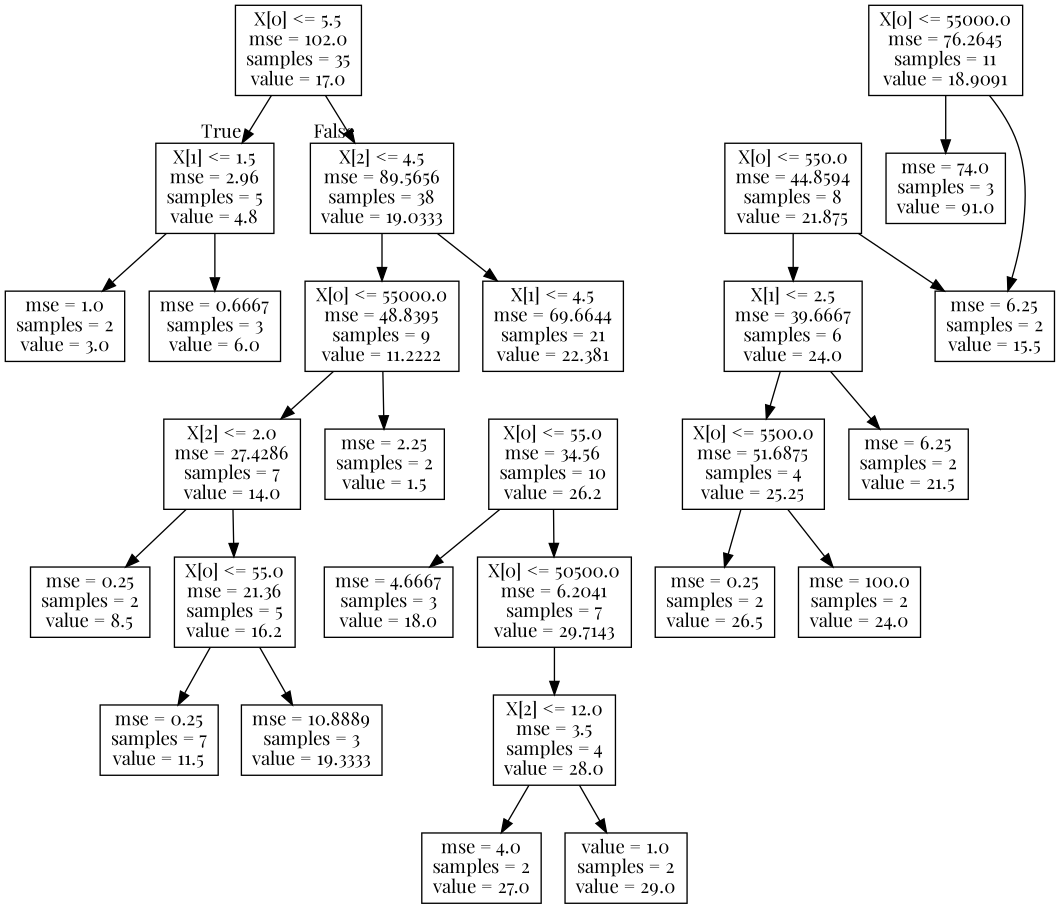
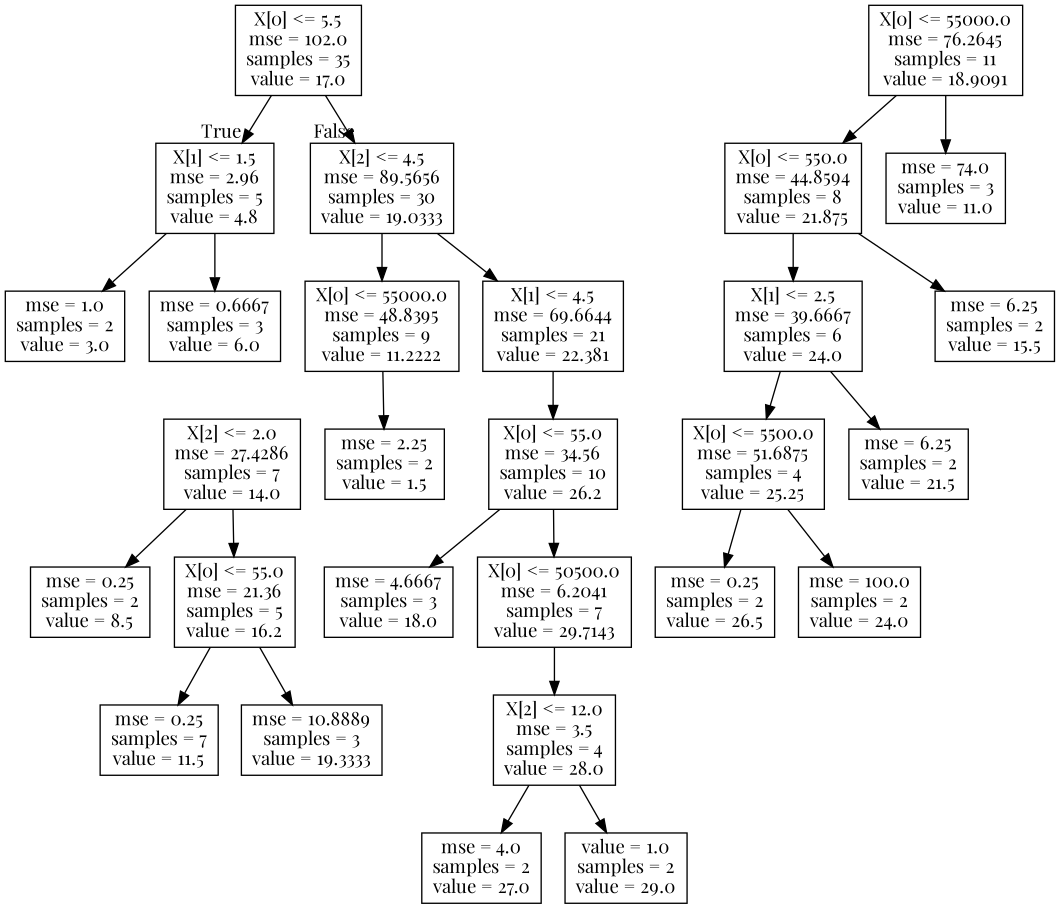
  digraph {
    fontname="Playfair Display"
    node [fontname="Playfair Display" shape=box]
    edge [fontname="Playfair Display"]
    n1 [label="X[0] <= 5.5\nmse = 102.0\nsamples = 35\nvalue = 17.0"]
    n2 [label="X[1] <= 1.5\nmse = 2.96\nsamples = 5\nvalue = 4.8"]
-   n3 [label="X[2] <= 4.5\nmse = 89.5656\nsamples = 38\nvalue = 19.0333"]
+   n3 [label="X[2] <= 4.5\nmse = 89.5656\nsamples = 30\nvalue = 19.0333"]
    n4 [label="mse = 1.0\nsamples = 2\nvalue = 3.0"]
    n5 [label="mse = 0.6667\nsamples = 3\nvalue = 6.0"]
    n6 [label="X[0] <= 55000.0\nmse = 48.8395\nsamples = 9\nvalue = 11.2222"]
    n7 [label="X[1] <= 4.5\nmse = 69.6644\nsamples = 21\nvalue = 22.381"]
    n8 [label="X[2] <= 2.0\nmse = 27.4286\nsamples = 7\nvalue = 14.0"]
    n9 [label="mse = 2.25\nsamples = 2\nvalue = 1.5"]
    n10 [label="X[0] <= 55.0\nmse = 34.56\nsamples = 10\nvalue = 26.2"]
    n11 [label="mse = 0.25\nsamples = 2\nvalue = 8.5"]
    n12 [label="X[0] <= 55.0\nmse = 21.36\nsamples = 5\nvalue = 16.2"]
    n13 [label="mse = 0.25\nsamples = 7\nvalue = 11.5"]
    n14 [label="mse = 10.8889\nsamples = 3\nvalue = 19.3333"]
    n15 [label="X[0] <= 55000.0\nmse = 76.2645\nsamples = 11\nvalue = 18.9091"]
    n16 [label="X[0] <= 550.0\nmse = 44.8594\nsamples = 8\nvalue = 21.875"]
-   n17 [label="mse = 74.0\nsamples = 3\nvalue = 91.0"]
+   n17 [label="mse = 74.0\nsamples = 3\nvalue = 11.0"]
    n18 [label="mse = 4.6667\nsamples = 3\nvalue = 18.0"]
    n19 [label="X[0] <= 50500.0\nmse = 6.2041\nsamples = 7\nvalue = 29.7143"]
    n20 [label="mse = 6.25\nsamples = 2\nvalue = 15.5"]
    n21 [label="X[1] <= 2.5\nmse = 39.6667\nsamples = 6\nvalue = 24.0"]
    n22 [label="X[0] <= 5500.0\nmse = 51.6875\nsamples = 4\nvalue = 25.25"]
    n23 [label="mse = 6.25\nsamples = 2\nvalue = 21.5"]
    n24 [label="mse = 0.25\nsamples = 2\nvalue = 26.5"]
    n25 [label="mse = 100.0\nsamples = 2\nvalue = 24.0"]
    n26 [label="X[2] <= 12.0\nmse = 3.5\nsamples = 4\nvalue = 28.0"]
    n27 [label="mse = 4.0\nsamples = 2\nvalue = 27.0"]
    n28 [label="value = 1.0\nsamples = 2\nvalue = 29.0"]
    n1 -> n2 [headlabel=True labelangle=45 labeldistance=2.5]
    n1 -> n3 [headlabel=False labelangle=-45 labeldistance=2.5]
    n2 -> n4
    n2 -> n5
    n3 -> n6
    n3 -> n7
-   n6 -> n8
    n6 -> n9
+   n7 -> n10
    n8 -> n11
    n8 -> n12
    n10 -> n18
    n10 -> n19
    n12 -> n13
    n12 -> n14
-   n15 -> n20
+   n15 -> n16
    n15 -> n17
    n16 -> n20
    n16 -> n21
    n19 -> n26
    n21 -> n22
    n21 -> n23
    n22 -> n24
    n22 -> n25
    n26 -> n27
    n26 -> n28
  }
